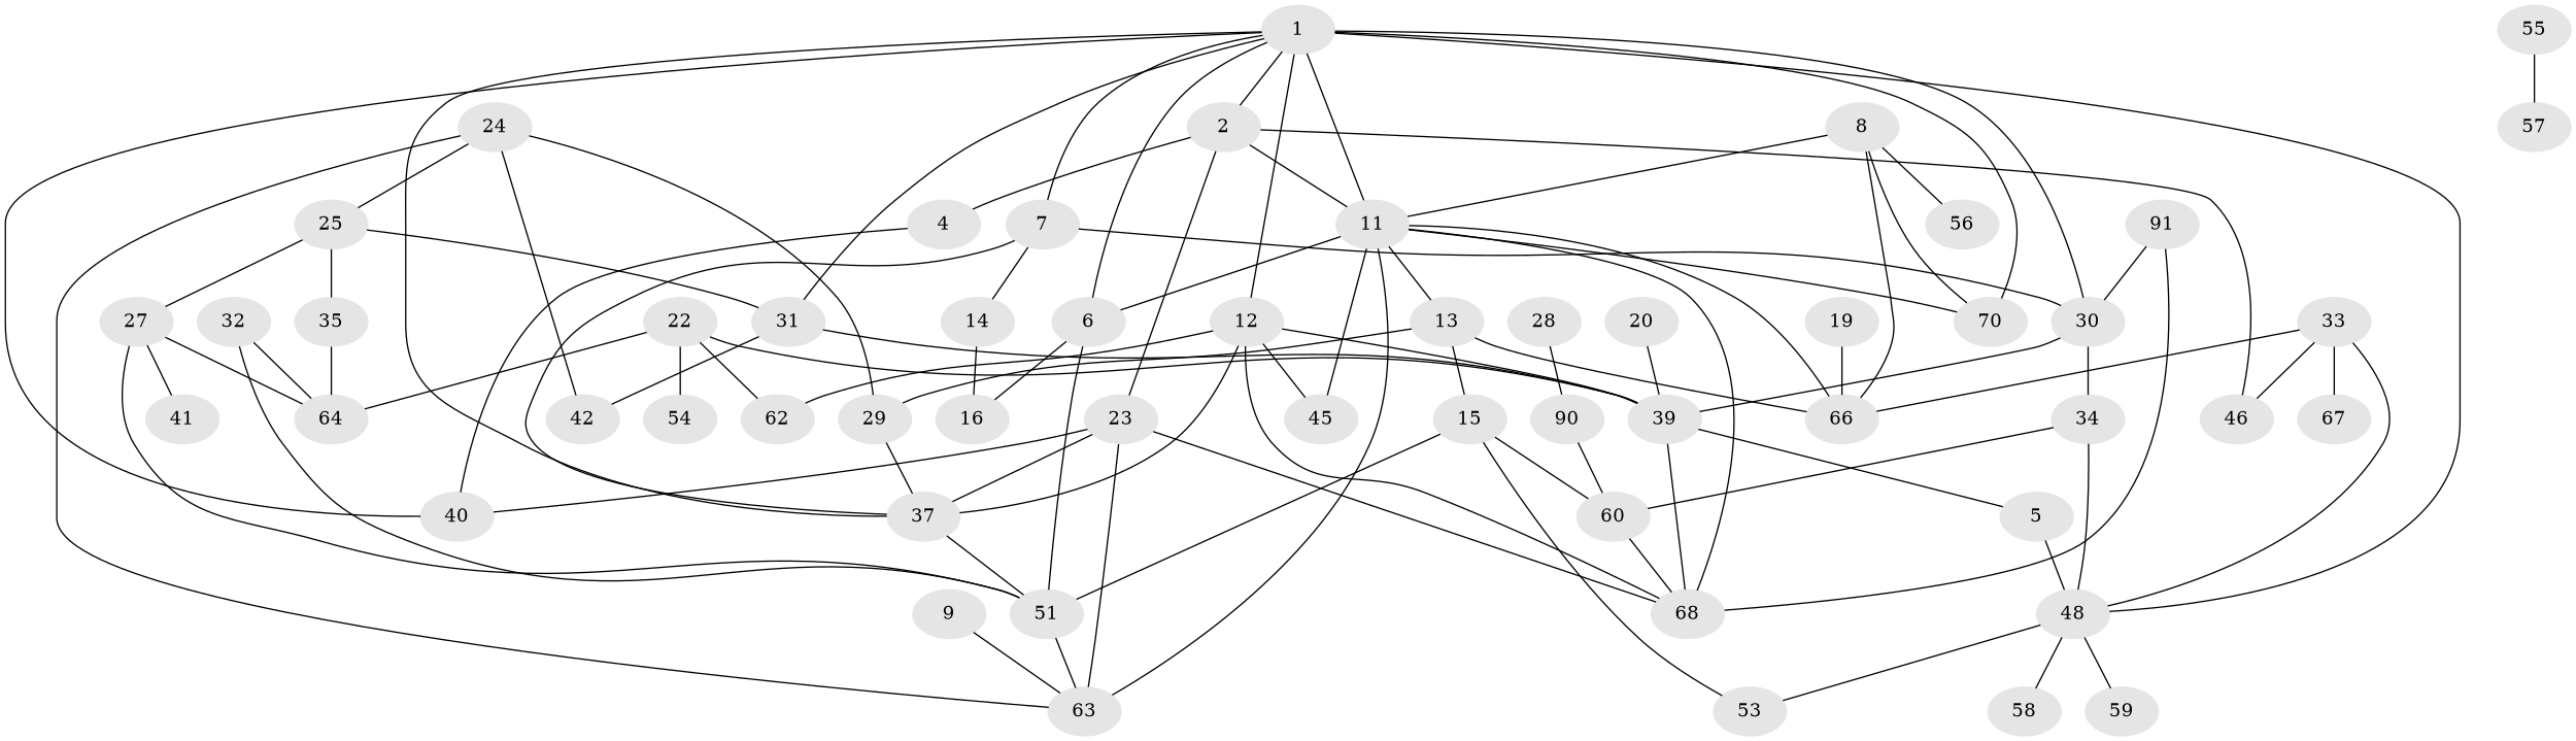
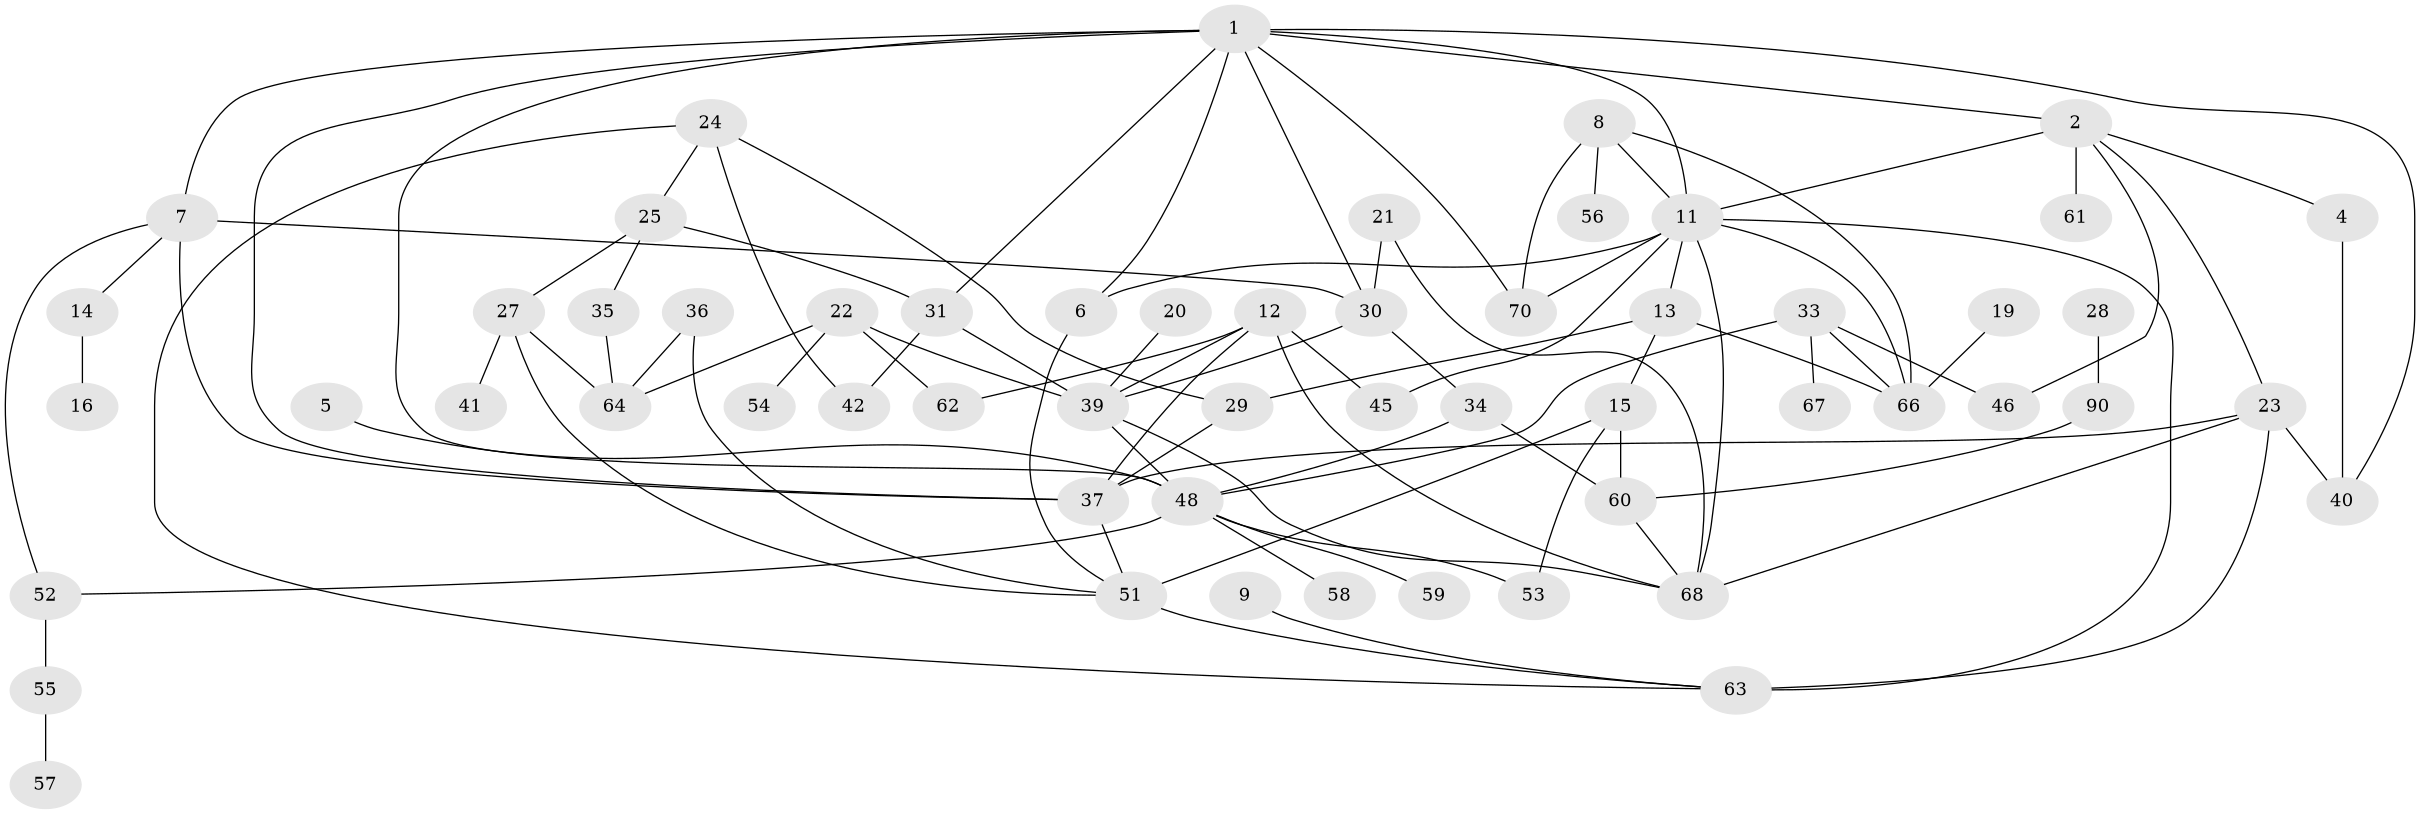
  graph {
    node [color=gray90 style=filled]
    edge [weight=1.0]
    1
    2
    6
    7
    11
    12
    30
    31
    37
    40
    48
    70
    4
    23
    46
+   61
    16
    51
    14
+   52
    66
    63
    13
    45
    68
    39
    62
    34
    42
    53
    58
    59
    5
    15
    60
    55
    8
    56
    9
    29
    57
    19
    20
-   21 [label=91]
+   21
    22
    54
    64
    24
    25
    27
    35
    41
    n53 [label=90]
    28
-   32
+   32 [label=36]
    33
    67
    1 -- 2 [weight=2.0]
    1 -- 6
    1 -- 7
    1 -- 11 [weight=2.0]
-   1 -- 12
    1 -- 30
    1 -- 31
    1 -- 37
    1 -- 40
    1 -- 48 [weight=3.0]
    1 -- 70
    2 -- 11
    2 -- 4
    2 -- 23
    2 -- 46
-   6 -- 16
+   2 -- 61
    6 -- 51
    7 -- 30
    7 -- 37
    7 -- 14
+   7 -- 52
    11 -- 6
    11 -- 70
    11 -- 66
    11 -- 63 [weight=2.0]
    11 -- 13
    11 -- 45
    11 -- 68
    12 -- 37
    12 -- 45
    12 -- 68
    12 -- 39
    12 -- 62
    30 -- 39
    30 -- 34
    31 -- 39
    31 -- 42
    37 -- 51
+   48 -- 52
    48 -- 53
    48 -- 58
    48 -- 59
    4 -- 40
    23 -- 37
    23 -- 40
    23 -- 63 [weight=2.0]
    23 -- 68
    51 -- 63
    14 -- 16
+   52 -- 55
    13 -- 66
    13 -- 15
    13 -- 29
-   39 -- 5
+   39 -- 48
    39 -- 68
    34 -- 48
    34 -- 60
    5 -- 48 [weight=5.0]
    15 -- 51 [weight=3.0]
    15 -- 53
    15 -- 60
    60 -- 68
    55 -- 57
    8 -- 11
    8 -- 70
    8 -- 66
    8 -- 56
    9 -- 63 [weight=2.0]
    29 -- 37
    19 -- 66
    20 -- 39
    21 -- 30 [weight=2.0]
    21 -- 68 [weight=2.0]
    22 -- 39
    22 -- 62
    22 -- 54
    22 -- 64 [weight=2.0]
    24 -- 63
    24 -- 42
    24 -- 29
    24 -- 25
    25 -- 31
    25 -- 27
    25 -- 35
    27 -- 51
    27 -- 64
    27 -- 41
    35 -- 64
    n53 -- 60
    28 -- n53
    32 -- 51
    32 -- 64
    33 -- 48 [weight=2.0]
    33 -- 46
    33 -- 66
    33 -- 67
  }
